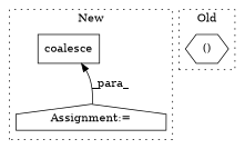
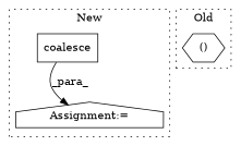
  digraph {
    n1 [a=32 l="9,1" label=coalesce s="583,612" shape=box]
    n2 [a=7 l=1 label="Assignment:=" s=582 shape=house]
    n3 [a=106 l=30 label="()" s=439 shape=hexagon]
    subgraph cluster_1 {
      label=New
      style=dotted
      n1
      n2
    }
    subgraph cluster_2 {
      label=Old
      style=dotted
      n3
    }
-   n2 -> n1 [label=_para_]
+   n1 -> n2 [label=_para_]
  }
